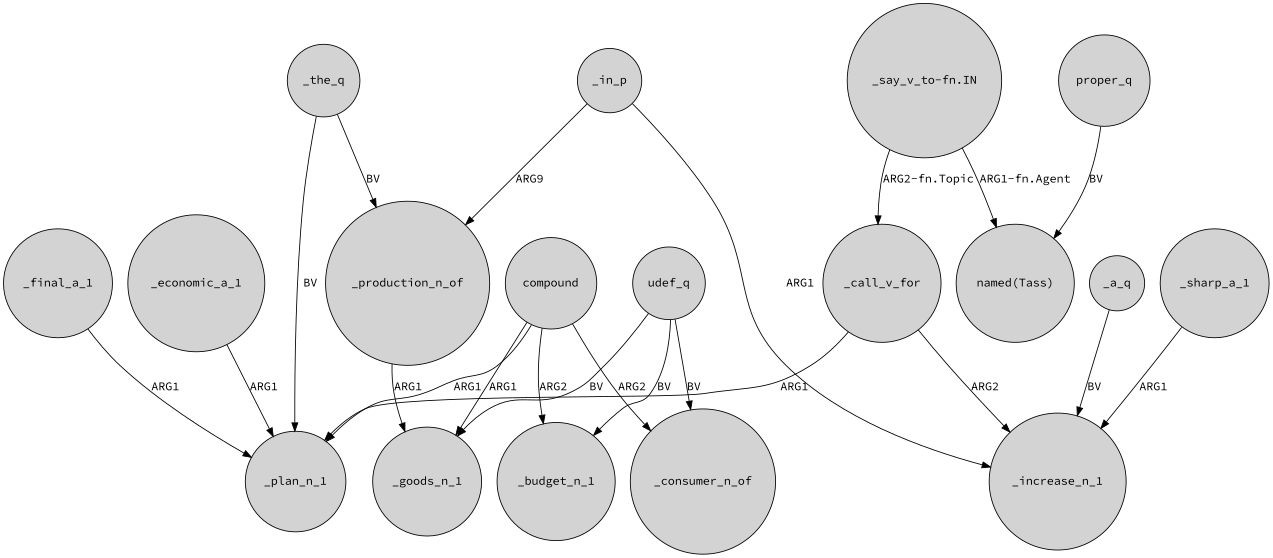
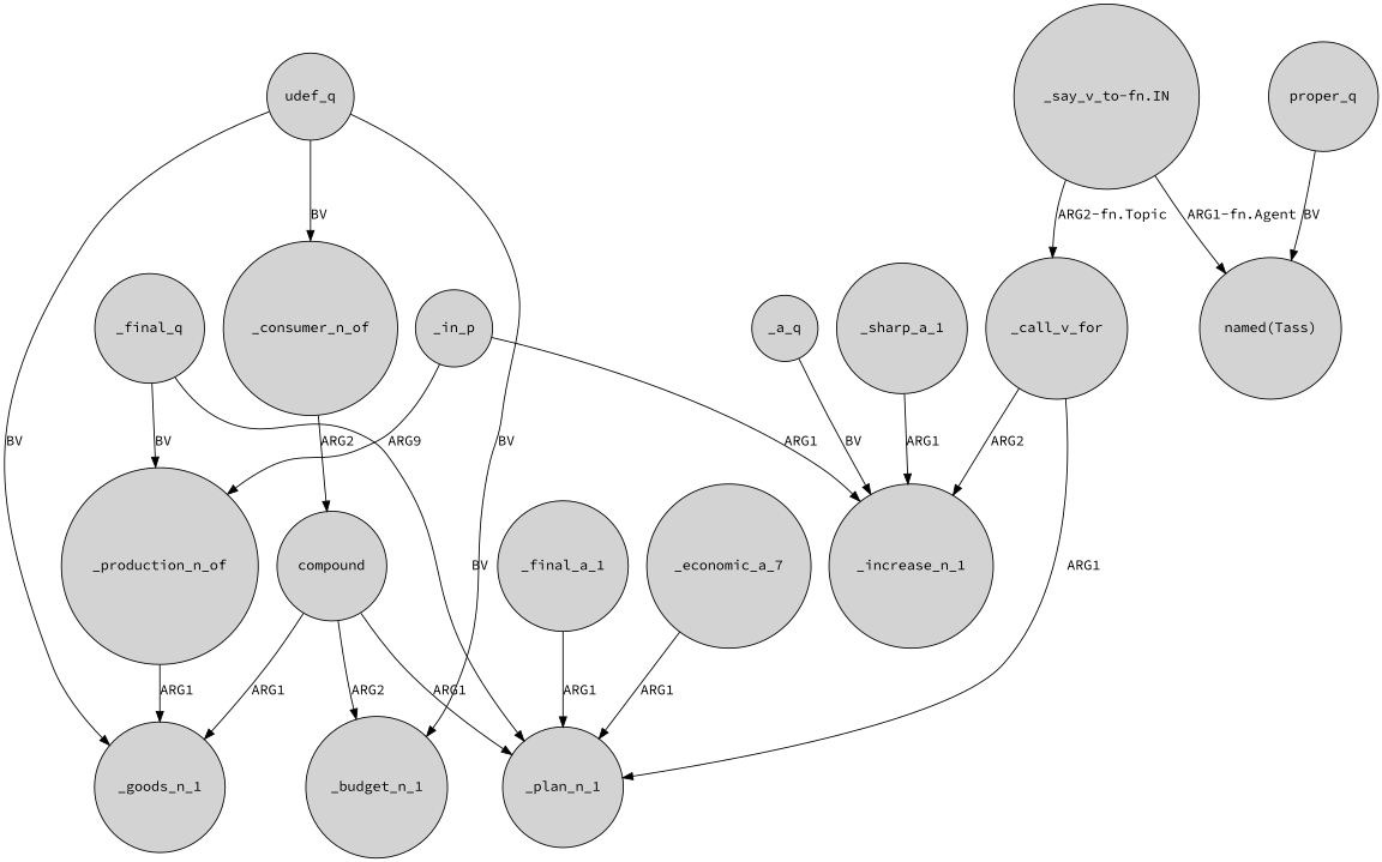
  digraph {
    fontname="Source Code Pro"
    node [fontname="Source Code Pro" shape=circle style=filled]
    edge [fontname="Source Code Pro"]
    _production_n_of
    _goods_n_1
    _a_q
    _increase_n_1
    _final_a_1
    _plan_n_1
-   _the_q
+   _the_q [label=_final_q]
    _call_v_for
    compound
    _budget_n_1
    _consumer_n_of
    "_say_v_to-fn.IN"
    "named(Tass)"
    udef_q
    _in_p
    _sharp_a_1
    proper_q
-   _economic_a_1
+   _economic_a_1 [label=_economic_a_7]
    _production_n_of -> _goods_n_1 [label=ARG1]
    _a_q -> _increase_n_1 [label=BV]
    _final_a_1 -> _plan_n_1 [label=ARG1]
    _the_q -> _production_n_of [label=BV]
    _the_q -> _plan_n_1 [label=BV]
    _call_v_for -> _increase_n_1 [label=ARG2]
    _call_v_for -> _plan_n_1 [label=ARG1]
    compound -> _goods_n_1 [label=ARG1]
    compound -> _plan_n_1 [label=ARG1]
    compound -> _budget_n_1 [label=ARG2]
-   compound -> _consumer_n_of [label=ARG2]
+   _consumer_n_of -> compound [label=ARG2]
    "_say_v_to-fn.IN" -> _call_v_for [label="ARG2-fn.Topic"]
    "_say_v_to-fn.IN" -> "named(Tass)" [label="ARG1-fn.Agent"]
    udef_q -> _goods_n_1 [label=BV]
    udef_q -> _budget_n_1 [label=BV]
    udef_q -> _consumer_n_of [label=BV]
    _in_p -> _production_n_of [label=ARG9]
    _in_p -> _increase_n_1 [label=ARG1]
    _sharp_a_1 -> _increase_n_1 [label=ARG1]
    proper_q -> "named(Tass)" [label=BV]
    _economic_a_1 -> _plan_n_1 [label=ARG1]
  }
